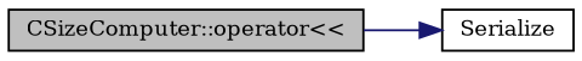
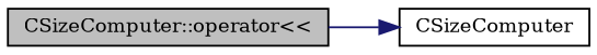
  digraph {
    rankdir=LR
    fontname="DejaVu Serif"
    node [color=black fontname="DejaVu Serif" fontsize=10 shape=record style=filled]
    n1 [fillcolor=grey75 fontcolor=black height=0.2 label="CSizeComputer::operator\<\<" width=0.4]
-   n2 [fillcolor=white height=0.2 label=Serialize width=0.4]
+   n2 [fillcolor=white height=0.2 label=CSizeComputer width=0.4]
    n1 -> n2 [color=midnightblue fontname="DejaVu Serif" fontsize=10 labelfontname=Helvetica labelfontsize=10 style=solid]
  }
